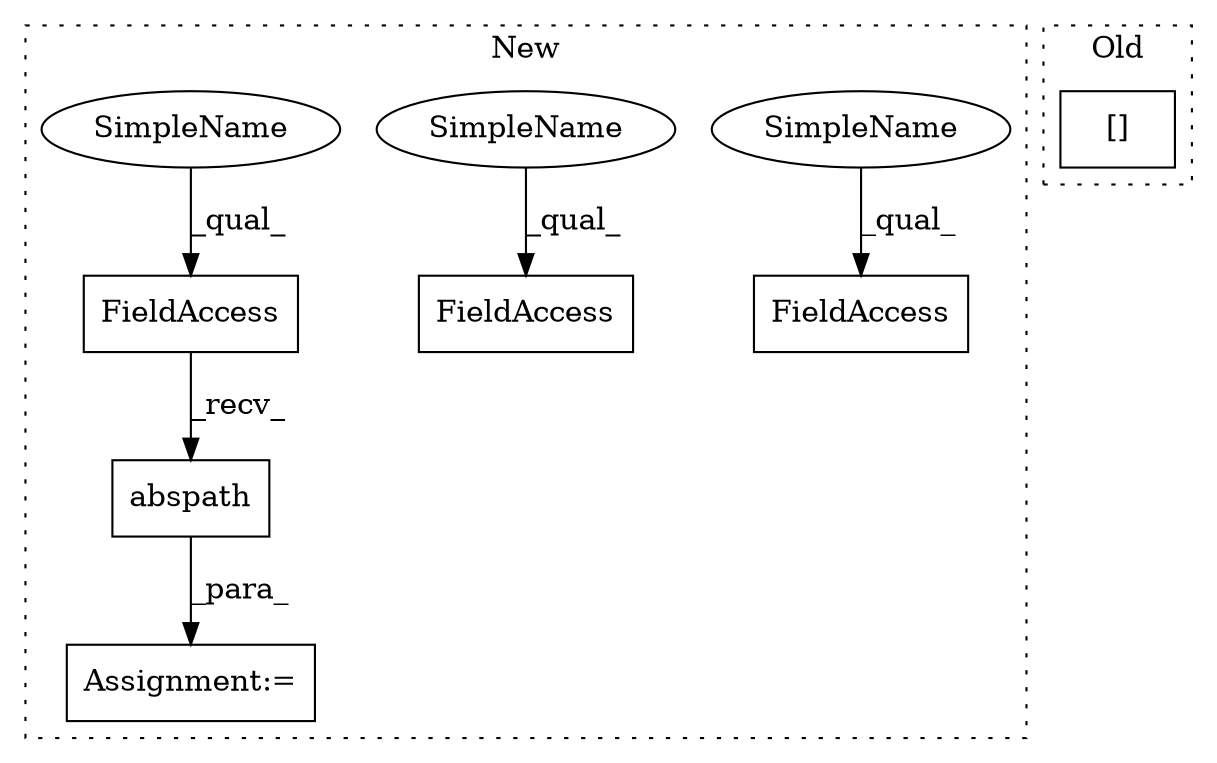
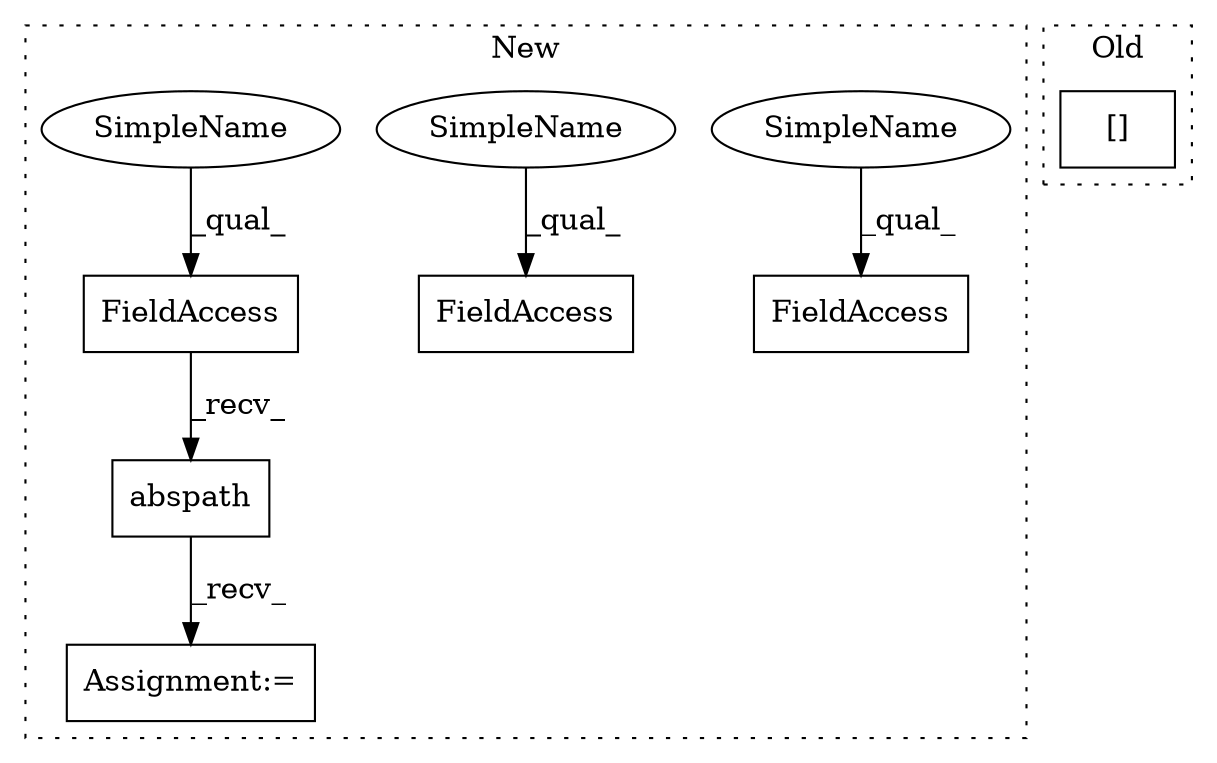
  digraph {
    node [a=22 l=7 s=9927 shape=box]
    n1 [a=32 l="8,1" label=abspath s="9935,9979"]
    n2 [label=FieldAccess]
    n3 [label=FieldAccess s=9943]
    n4 [label=FieldAccess s=9881]
    n5 [a=7 l=1 label="Assignment:=" s=9926]
    n6 [a=42 l=2 label=SimpleName s=9881 shape=ellipse]
    n7 [a=42 l=2 label=SimpleName s=9943 shape=ellipse]
    n8 [a=42 l=2 label=SimpleName shape=ellipse]
    n9 [a=2 l="11,1" label="[]" s="9843,9855"]
    subgraph cluster_1 {
      label=New
      style=dotted
      n1
      n2
      n3
      n4
      n5
      n6
      n7
      n8
    }
    subgraph cluster_2 {
      label=Old
      style=dotted
      n9
    }
-   n1 -> n5 [label=_para_]
+   n1 -> n5 [label=_recv_]
    n2 -> n1 [label=_recv_]
    n6 -> n4 [label=_qual_]
    n7 -> n3 [label=_qual_]
    n8 -> n2 [label=_qual_]
  }
